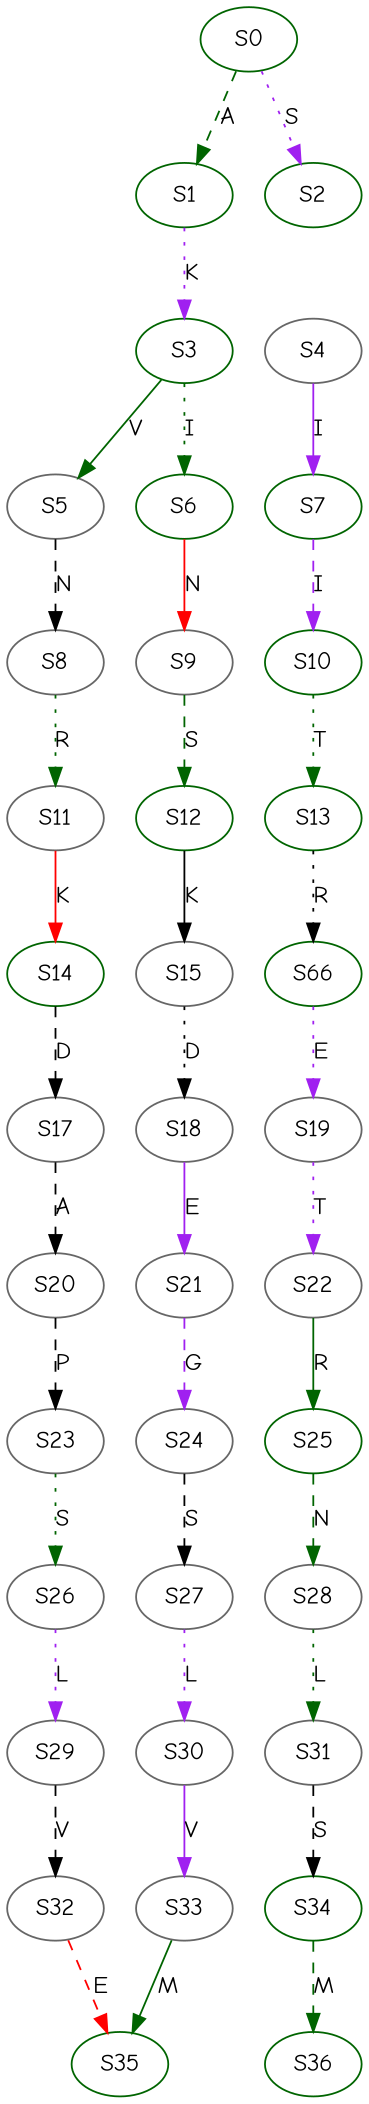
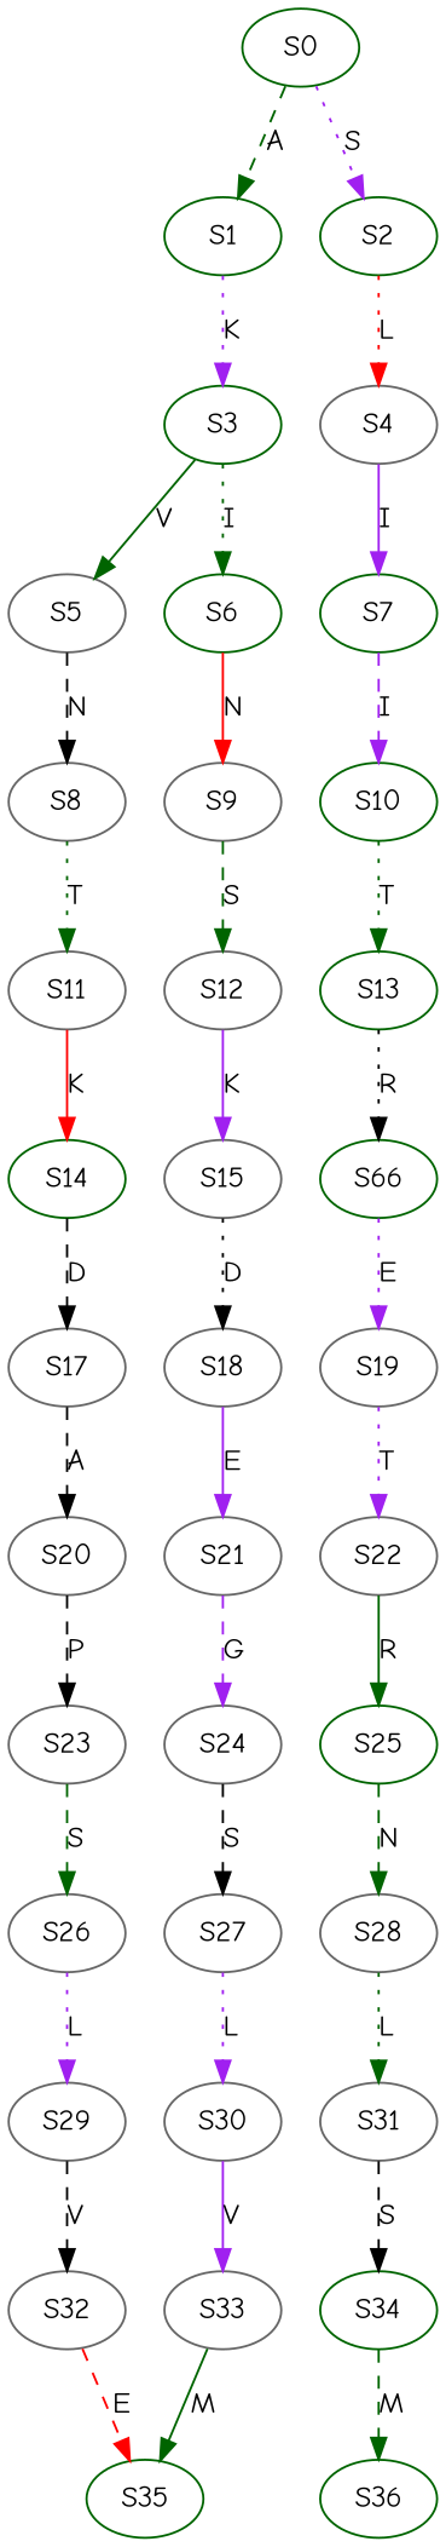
  strict digraph {
    fontname="Comic Neue"
    node [color=gray40 fontname="Comic Neue"]
    edge [color=darkgreen fontname="Comic Neue" style=dashed]
    S0 [color=darkgreen]
    S1 [color=darkgreen]
    S2 [color=darkgreen]
    S3 [color=darkgreen]
    S4
    S5
    S6 [color=darkgreen]
    S7 [color=darkgreen]
    S8
    S9
    S10 [color=darkgreen]
    S11
-   S12 [color=darkgreen]
+   S12
    S13 [color=darkgreen]
    S14 [color=darkgreen]
    S15
    n17 [color=darkgreen label=S66]
    S17
    S18
    S19
    S20
    S21
    S22
    S23
    S24
    S25 [color=darkgreen]
    S26
    S27
    S28
    S29
    S30
    S31
    S32
    S33
    S34 [color=darkgreen]
    S35 [color=darkgreen]
    S36 [color=darkgreen]
    S0 -> S1 [label=A]
    S0 -> S2 [color=purple label=S style=dotted]
    S1 -> S3 [color=purple label=K style=dotted]
+   S2 -> S4 [color=red label=L style=dotted]
    S3 -> S5 [label=V style=solid]
    S3 -> S6 [label=I style=dotted]
    S4 -> S7 [color=purple label=I style=solid]
    S5 -> S8 [color=black label=N]
    S6 -> S9 [color=red label=N style=solid]
    S7 -> S10 [color=purple label=I]
-   S8 -> S11 [label=R style=dotted]
+   S8 -> S11 [label=T style=dotted]
    S9 -> S12 [label=S]
    S10 -> S13 [label=T style=dotted]
    S11 -> S14 [color=red label=K style=solid]
-   S12 -> S15 [color=black label=K style=solid]
+   S12 -> S15 [color=purple label=K style=solid]
    S13 -> n17 [color=black label=R style=dotted]
    S14 -> S17 [color=black label=D]
    S15 -> S18 [color=black label=D style=dotted]
    n17 -> S19 [color=purple label=E style=dotted]
    S17 -> S20 [color=black label=A]
    S18 -> S21 [color=purple label=E style=solid]
    S19 -> S22 [color=purple label=T style=dotted]
    S20 -> S23 [color=black label=P]
    S21 -> S24 [color=purple label=G]
    S22 -> S25 [label=R style=solid]
-   S23 -> S26 [label=S style=dotted]
+   S23 -> S26 [label=S]
    S24 -> S27 [color=black label=S]
    S25 -> S28 [label=N]
    S26 -> S29 [color=purple label=L style=dotted]
    S27 -> S30 [color=purple label=L style=dotted]
    S28 -> S31 [label=L style=dotted]
    S29 -> S32 [color=black label=V]
    S30 -> S33 [color=purple label=V style=solid]
    S31 -> S34 [color=black label=S]
    S32 -> S35 [color=red label=E]
    S33 -> S35 [label=M style=solid]
    S34 -> S36 [label=M]
  }
